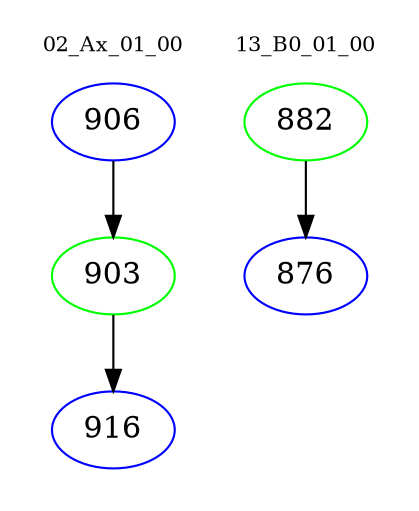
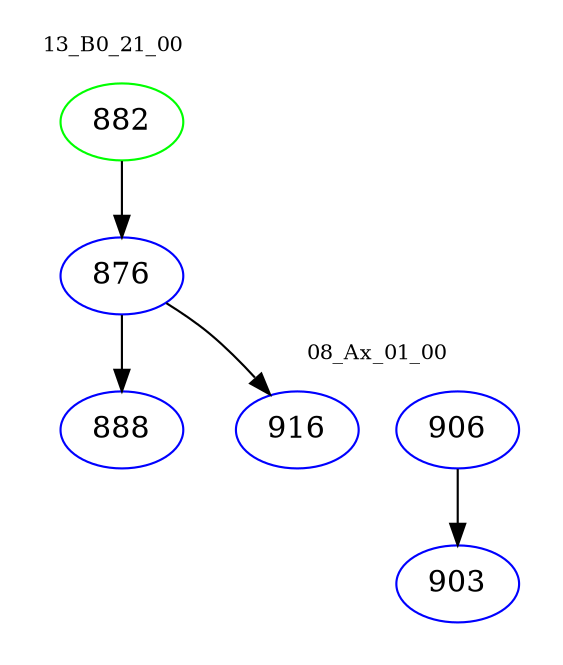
  digraph {
    node [color=blue]
    edge [color=black]
    n1 [label=906]
-   n2 [color=green label=903]
+   n2 [label=903]
    n3 [label=916]
    n4 [color=green label=882]
    n5 [label=876]
+   n6 [label=888]
    subgraph cluster_1 {
      color=white
      fontsize=10
-     label="02_Ax_01_00"
+     label="08_Ax_01_00"
      n1
      n2
      n3
    }
    subgraph cluster_2 {
      color=white
      fontsize=10
-     label="13_B0_01_00"
+     label="13_B0_21_00"
      n4
      n5
+     n6
    }
    n1 -> n2
-   n2 -> n3
+   n5 -> n3
    n4 -> n5
+   n5 -> n6
  }
